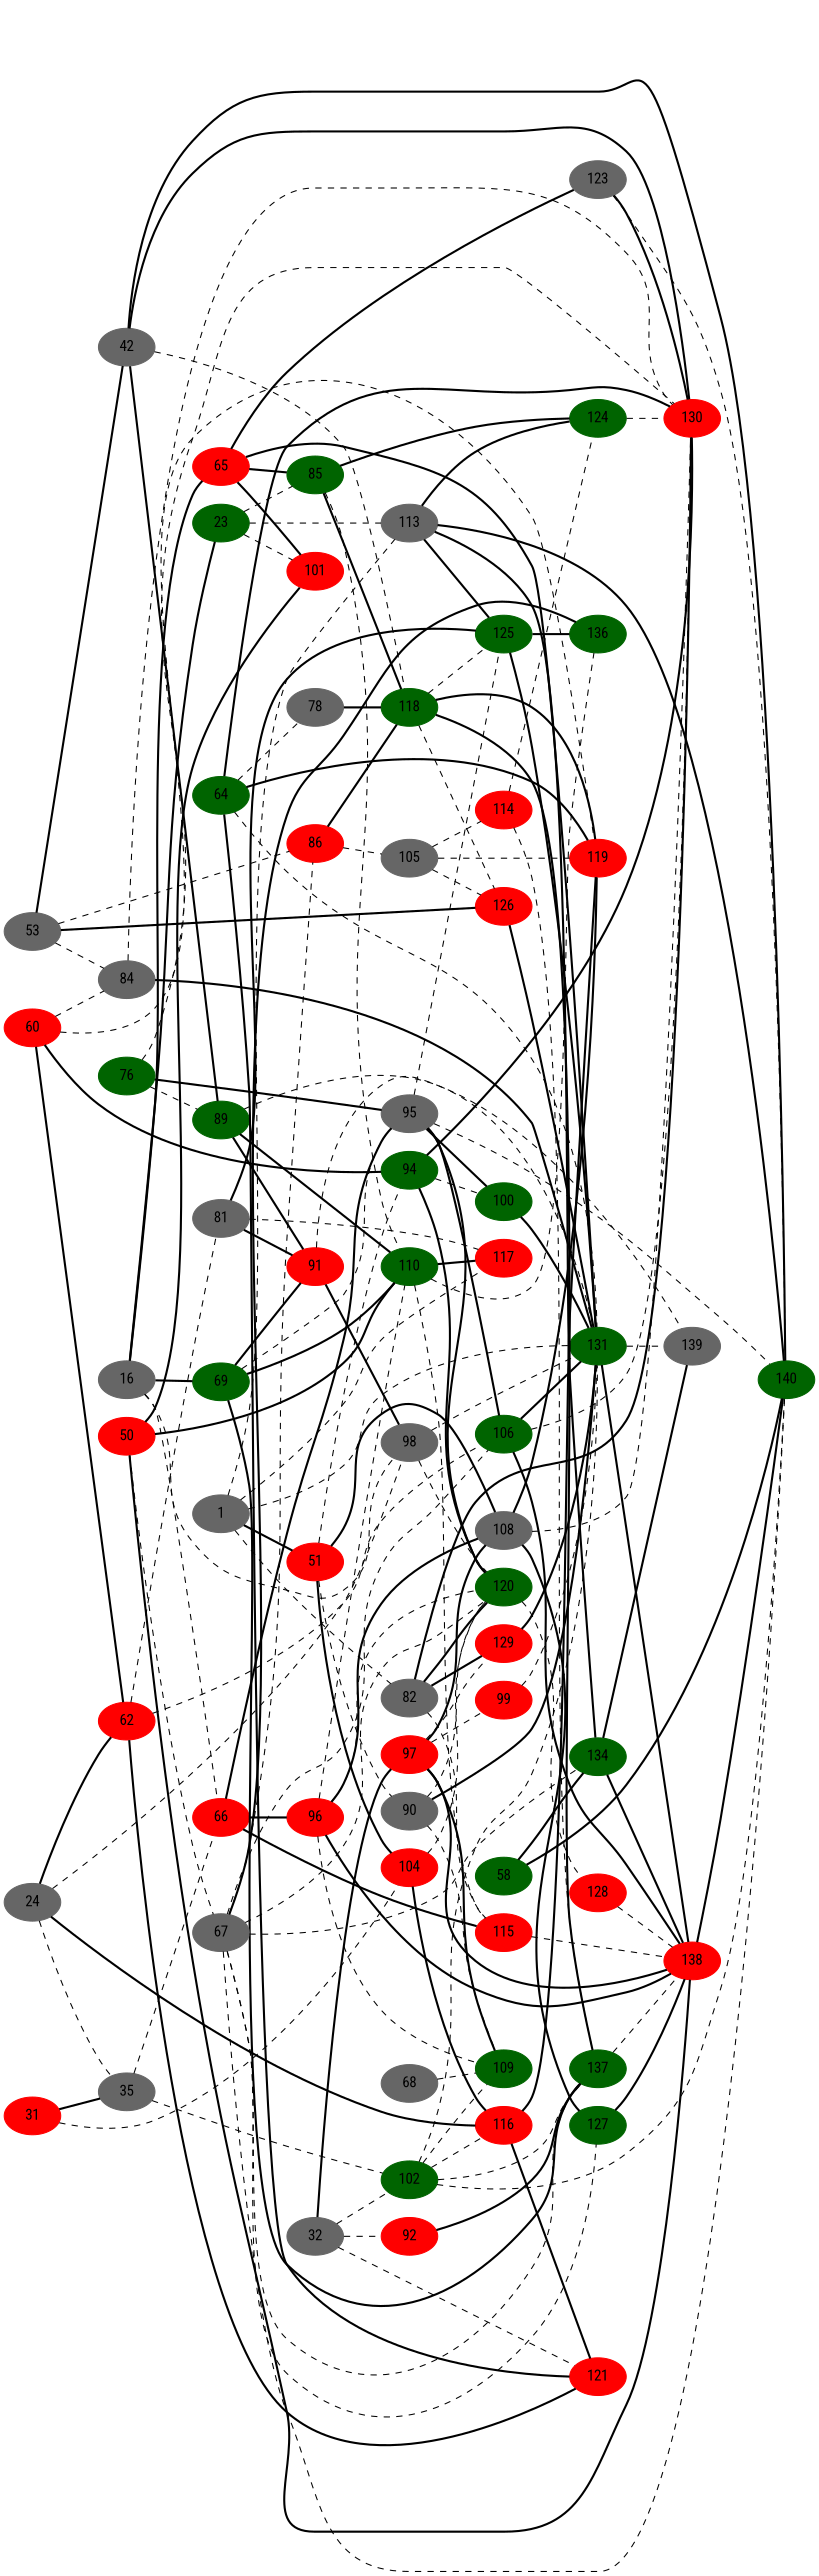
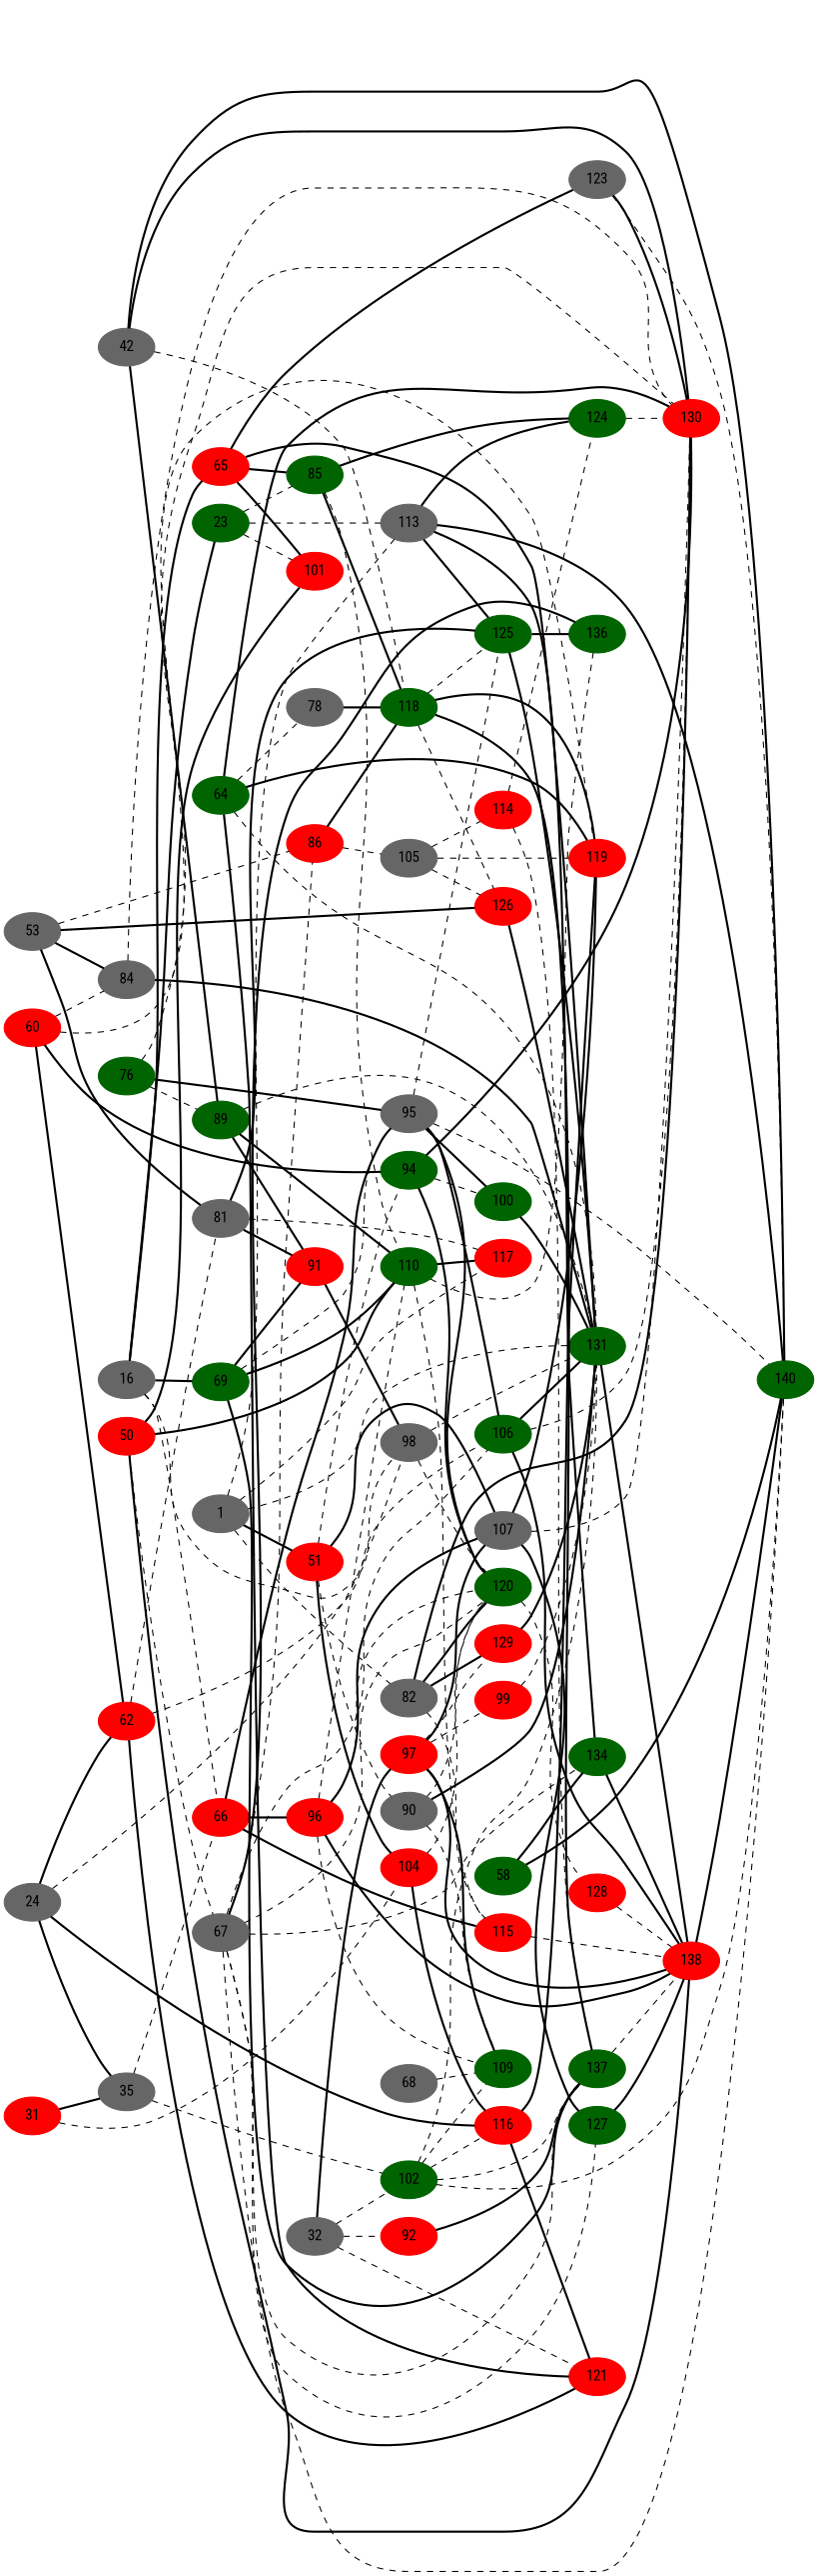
  graph {
    fontname="Roboto Condensed"
    rankdir=LR
    node [color=red fontname="Roboto Condensed" style=filled]
    edge [fontname="Roboto Condensed" style=bold]
    1 [color=gray40]
    51
    82 [color=gray40 super="+70"]
    113 [color=gray40 super="+7"]
    117 [super="+87"]
    131 [color=darkgreen super="+21+26+28+122+77"]
    104
    90 [color=gray40]
    94 [color=darkgreen]
-   108 [color=gray40 super="+74+22"]
+   108 [color=gray40 super="+74+22" label=107]
    130 [super="+8+44"]
    115 [super="+83+63"]
    120 [color=darkgreen super="+27+71"]
    129 [super="+107"]
    140 [color=darkgreen super="+5+41"]
    134 [color=darkgreen super="+133"]
    125 [color=darkgreen super="+15+34"]
    124 [color=darkgreen super="+88"]
    138 [super="+29+132"]
-   139 [color=gray40]
    16 [color=gray40]
    23 [color=darkgreen]
    65
    66
    69 [color=darkgreen super="+45"]
    98 [color=gray40 super="+79"]
    85 [color=darkgreen]
    101
    123 [color=gray40]
    95 [color=gray40 super="+39+93"]
    96
    110 [color=darkgreen super="+10+33"]
    137 [color=darkgreen super="+135"]
    91 [super="+59"]
    118 [color=darkgreen super="+56+40"]
    24 [color=gray40]
    35 [color=gray40]
    62
    116 [super="+111"]
    102 [color=darkgreen super="+80"]
    121 [super="+55"]
    81 [color=gray40 super="+19"]
    106 [color=darkgreen super="+49"]
    119 [super="+38"]
    31
    92 [super="+43"]
    32 [color=gray40]
    97 [super="+18"]
    109 [color=darkgreen]
    99
    89 [color=darkgreen super="+54+75"]
    42 [color=gray40]
    126 [super="+72"]
    50 [super="+13+17"]
    67 [color=gray40 super="+20+37"]
    86
    127 [color=darkgreen]
    136 [color=darkgreen]
    100 [color=darkgreen super="+6"]
    53 [color=gray40]
    84 [color=gray40]
    105 [color=gray40 super="+103"]
    58 [color=darkgreen]
    60 [super="+47"]
    64 [color=darkgreen super="+46"]
    78 [color=gray40]
    68 [color=gray40]
    128
    76 [color=darkgreen]
    114
    1 -- 51
    1 -- 82 [style=dashed]
    1 -- 113 [style=dashed]
    1 -- 117 [style=dashed]
    1 -- 131 [style=dashed]
    51 -- 104
    51 -- 90 [style=dashed]
    51 -- 94 [style=dashed]
    51 -- 108 [weight=2]
    82 -- 130
    82 -- 115 [style=dashed]
    82 -- 120
    82 -- 129
    113 -- 140
    113 -- 134
    113 -- 125
    113 -- 124
    131 -- 138
-   131 -- 139 [style=dashed]
    104 -- 120 [style=dashed]
    104 -- 116
    90 -- 131
    90 -- 120 [style=dashed]
    90 -- 109 [style=dashed]
    94 -- 130
    94 -- 120
    94 -- 100 [style=dashed]
    108 -- 130 [style=dashed weight=3]
    108 -- 119 [weight=2]
    108 -- 127
    115 -- 138 [style=dashed]
    120 -- 128 [style=dashed]
    129 -- 131 [weight=2]
    134 -- 138 [weight=2]
-   134 -- 139
    125 -- 131
    125 -- 136
    124 -- 130 [style=dashed]
    138 -- 140 [weight=2]
    16 -- 23
    16 -- 65
    16 -- 66 [style=dashed]
    16 -- 69
    16 -- 98 [style=dashed]
    23 -- 113 [style=dashed weight=2]
    23 -- 85 [style=dashed]
    23 -- 101 [style=dashed]
    65 -- 131
    65 -- 85
    65 -- 101
    65 -- 123
    66 -- 115
    66 -- 95
    66 -- 96
    69 -- 95 [style=dashed]
    69 -- 110
    69 -- 137 [weight=2]
    69 -- 91
    98 -- 131 [style=dashed weight=2]
    98 -- 120 [style=dashed weight=2]
    85 -- 124
    85 -- 110 [style=dashed]
    85 -- 118
    123 -- 130
    123 -- 140 [style=dashed]
    95 -- 120
    95 -- 140 [style=dashed weight=2]
    95 -- 125 [style=dashed]
    95 -- 106 [weight=2]
    95 -- 100
    96 -- 108
    96 -- 120 [style=dashed]
    96 -- 138
    96 -- 110 [style=dashed]
    96 -- 109 [style=dashed]
    110 -- 117
    110 -- 115 [style=dashed]
    110 -- 136 [style=dashed]
    137 -- 138 [style=dashed weight=2]
-   91 -- 139 [style=dashed]
    91 -- 98
    118 -- 125 [style=dashed weight=2]
    118 -- 137 [weight=2]
    118 -- 119 [weight=2]
    118 -- 126 [style=dashed]
    24 -- 98 [style=dashed]
-   24 -- 35 [style=dashed]
+   24 -- 35
    24 -- 62
    24 -- 116
    35 -- 66 [style=dashed]
    35 -- 102 [style=dashed]
    62 -- 121
    62 -- 81 [style=dashed]
    62 -- 106 [style=dashed]
    116 -- 121
    116 -- 119
    102 -- 131 [style=dashed weight=2]
    102 -- 140 [style=dashed]
    102 -- 137 [style=dashed]
    102 -- 116 [style=dashed weight=2]
    102 -- 109 [style=dashed]
    81 -- 117 [style=dashed]
    81 -- 125
    81 -- 91
    106 -- 131
    106 -- 130 [style=dashed]
    106 -- 138
    31 -- 104 [style=dashed]
    31 -- 35
    92 -- 137
    32 -- 102 [style=dashed]
    32 -- 121 [style=dashed]
    32 -- 92 [style=dashed weight=2]
    32 -- 97
    97 -- 108
    97 -- 129 [style=dashed]
    97 -- 138 [weight=2]
    97 -- 109 [weight=2]
    97 -- 99 [style=dashed]
    99 -- 131 [style=dashed]
    89 -- 131 [style=dashed weight=3]
    89 -- 110 [weight=4]
    89 -- 91
    42 -- 130
    42 -- 140
    42 -- 118 [style=dashed]
    42 -- 89
    126 -- 131
    50 -- 138 [weight=2]
    50 -- 101 [weight=2]
    50 -- 110 [weight=2]
    50 -- 67 [style=dashed]
    67 -- 120 [style=dashed]
    67 -- 140 [style=dashed]
    67 -- 134 [style=dashed weight=2]
    67 -- 137 [style=dashed]
    67 -- 106 [style=dashed]
    67 -- 86 [style=dashed]
    67 -- 127 [style=dashed]
    67 -- 136
    86 -- 118
    86 -- 105 [style=dashed]
    127 -- 138
    100 -- 131
-   53 -- 42
+   53 -- 81
    53 -- 126
    53 -- 86 [style=dashed]
-   53 -- 84 [style=dashed]
+   53 -- 84
    84 -- 131 [weight=2]
    84 -- 130 [style=dashed]
    105 -- 119 [style=dashed weight=2]
    105 -- 126 [style=dashed weight=2]
    105 -- 114 [style=dashed]
    58 -- 140
    58 -- 134
    60 -- 94
    60 -- 62
    60 -- 119 [style=dashed]
    60 -- 84 [style=dashed weight=2]
    64 -- 131 [style=dashed]
    64 -- 130
    64 -- 121
    64 -- 119
    64 -- 78 [style=dashed]
    78 -- 118
    68 -- 109 [style=dashed]
    128 -- 138 [style=dashed]
    76 -- 130 [style=dashed]
    76 -- 95
    76 -- 89 [style=dashed]
    114 -- 124 [style=dashed]
    114 -- 137 [style=dashed]
  }
